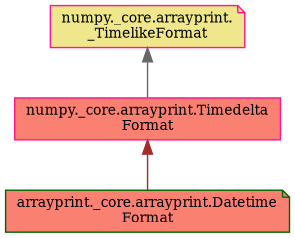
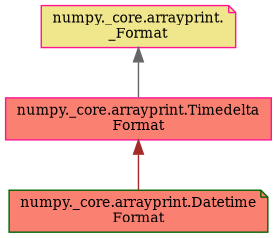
  digraph {
    fontname="DejaVu Serif"
    node [color=deeppink fillcolor=salmon fontname="DejaVu Serif" fontsize=10 shape=note style=filled]
    edge [dir=back fontname="DejaVu Serif" fontsize=10 labelfontname=Helvetica labelfontsize=10 style=solid]
-   n1 [fillcolor=khaki fontcolor=black height=0.2 label="numpy._core.arrayprint.\l_TimelikeFormat" width=0.4]
+   n1 [fillcolor=khaki fontcolor=black height=0.2 label="numpy._core.arrayprint.\l_Format" width=0.4]
    n2 [height=0.2 label="numpy._core.arrayprint.Timedelta\lFormat" shape=box width=0.4]
-   n3 [color=darkgreen height=0.2 label="arrayprint._core.arrayprint.Datetime\lFormat" width=0.4]
+   n3 [color=darkgreen height=0.2 label="numpy._core.arrayprint.Datetime\lFormat" width=0.4]
    n1 -> n2 [color=gray40]
    n2 -> n3 [color=brown]
  }
